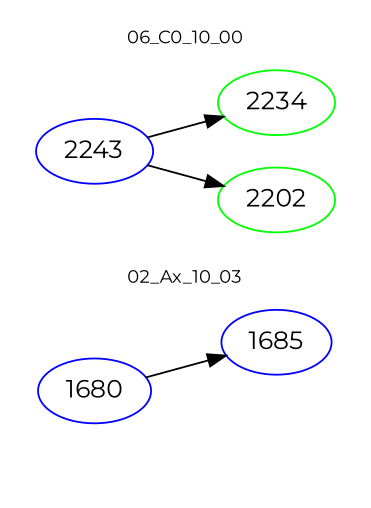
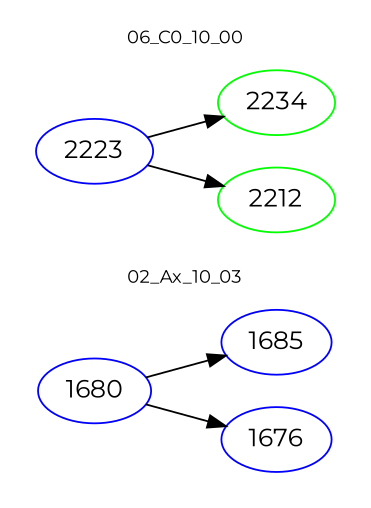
  digraph {
    fontname=Montserrat
    rankdir=LR
    node [color=blue fontname=Montserrat]
    edge [color=black fontname=Montserrat]
    n1 [label=1680]
+   n2 [label=1676]
    n3 [label=1685]
-   n4 [label=2243]
-   n5 [color=green label=2202]
+   n4 [label=2223]
+   n5 [color=green label=2212]
    n6 [color=green label=2234]
    subgraph cluster_1 {
      color=white
      fontsize=10
      label="02_Ax_10_03"
      n1
+     n2
      n3
    }
    subgraph cluster_2 {
      color=white
      fontsize=10
      label="06_C0_10_00"
      n4
      n5
      n6
    }
+   n1 -> n2
    n1 -> n3
    n4 -> n5
    n4 -> n6
  }
